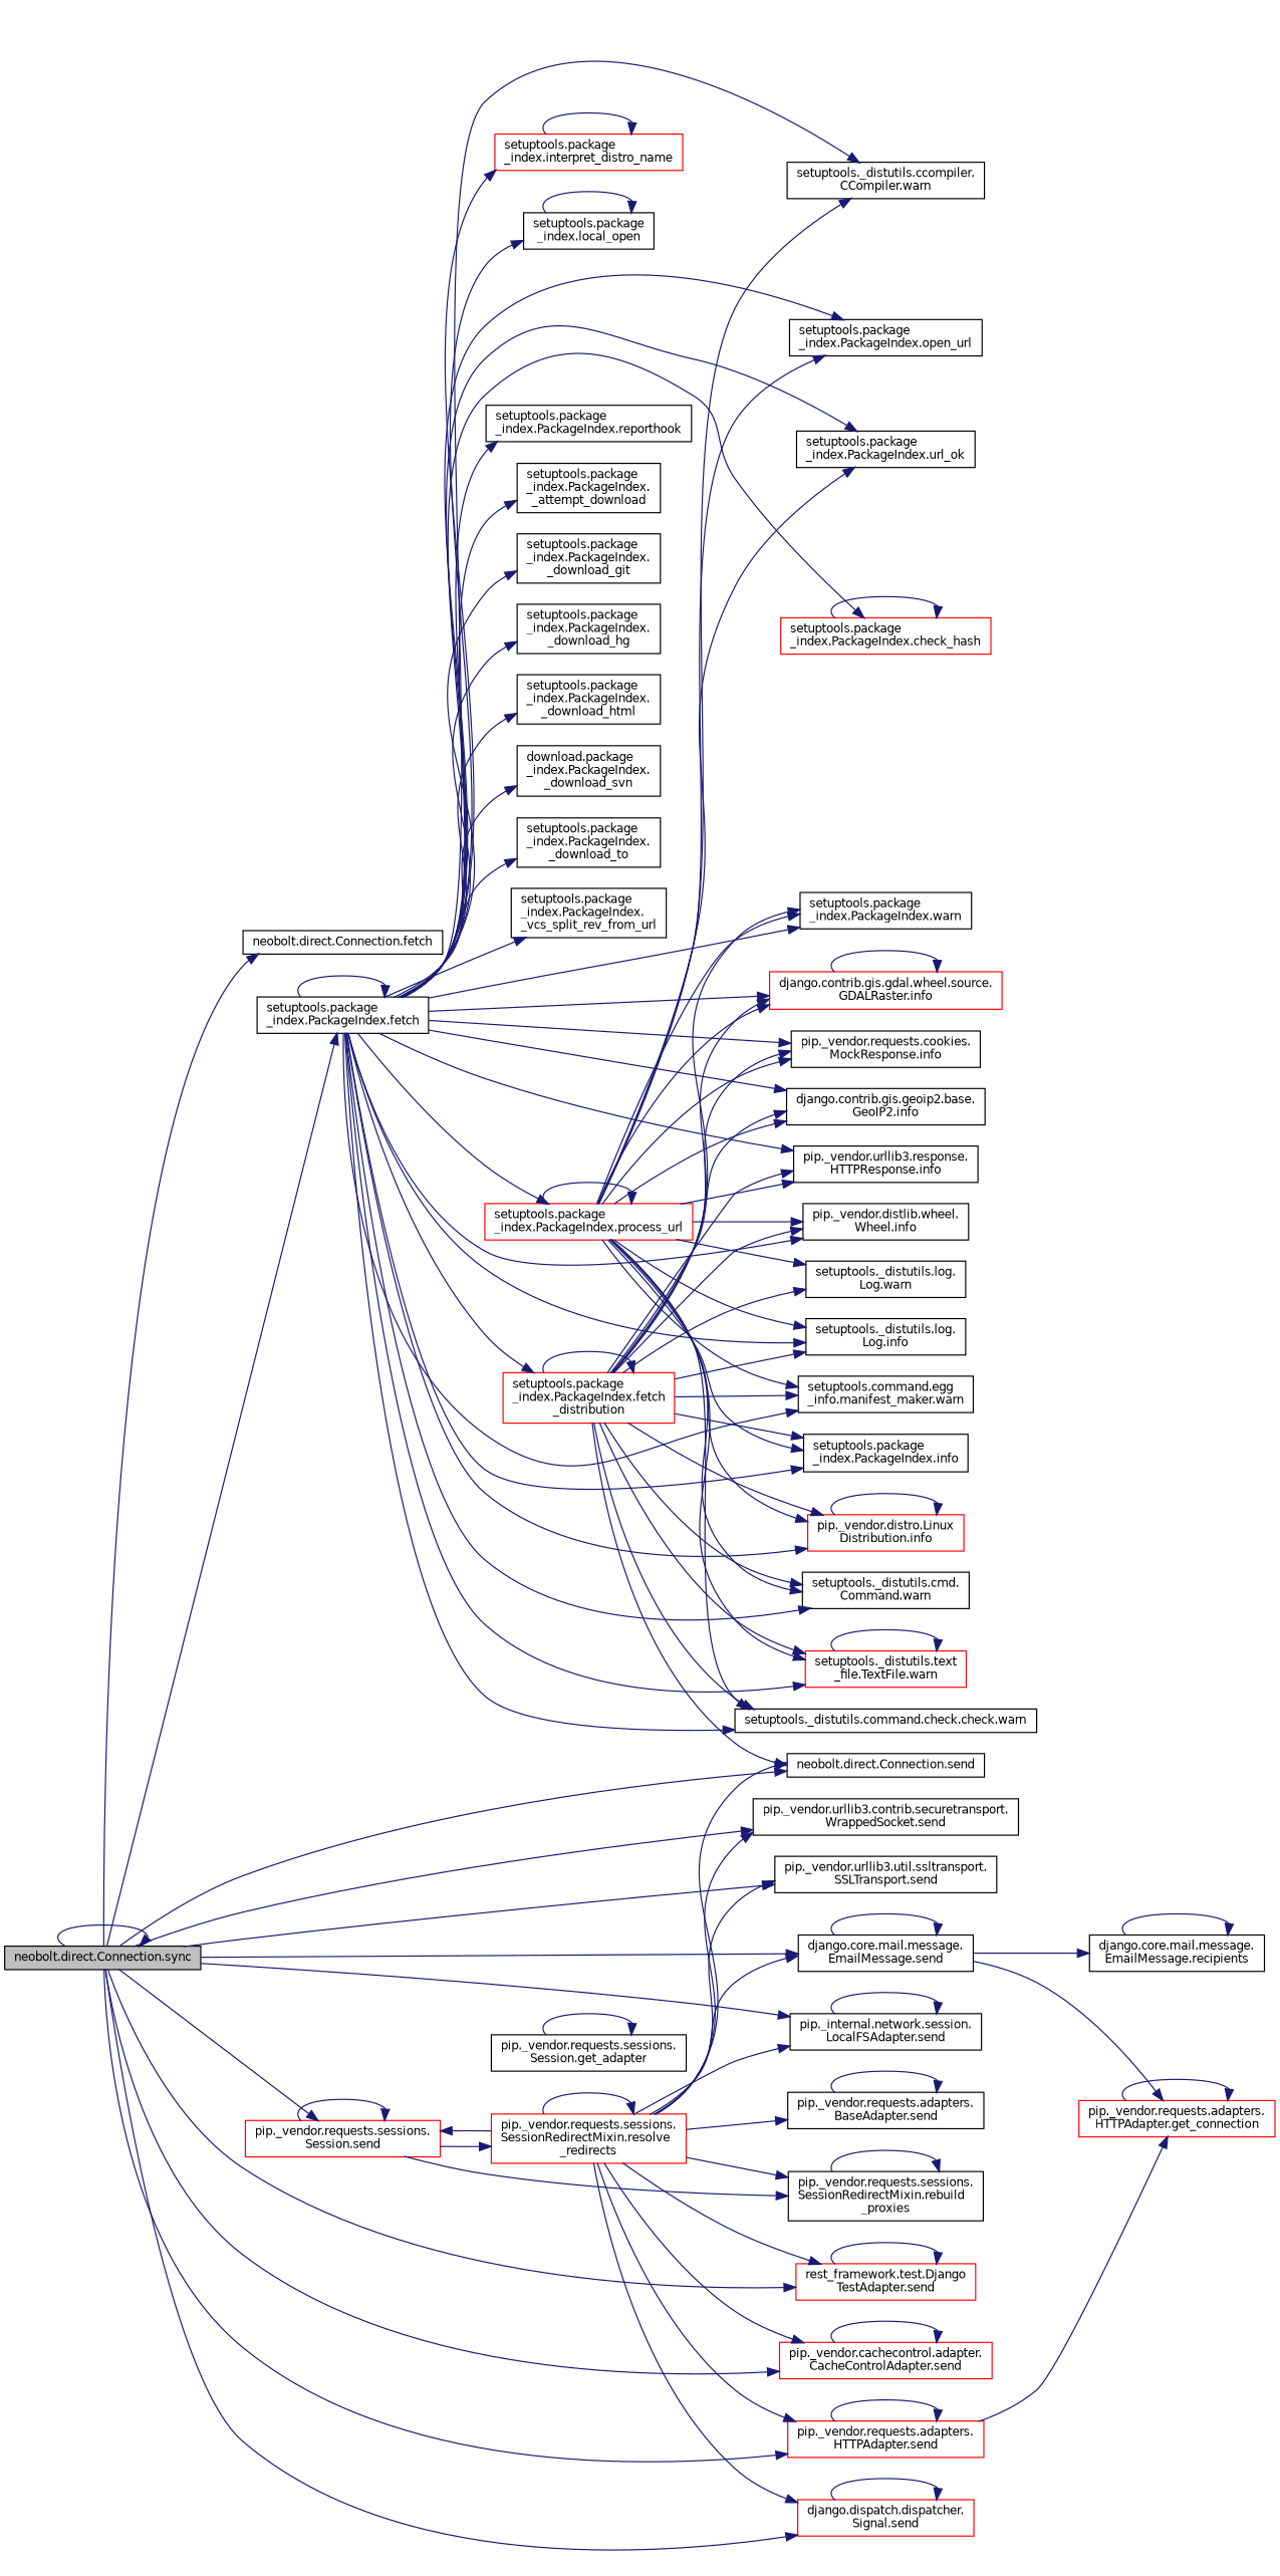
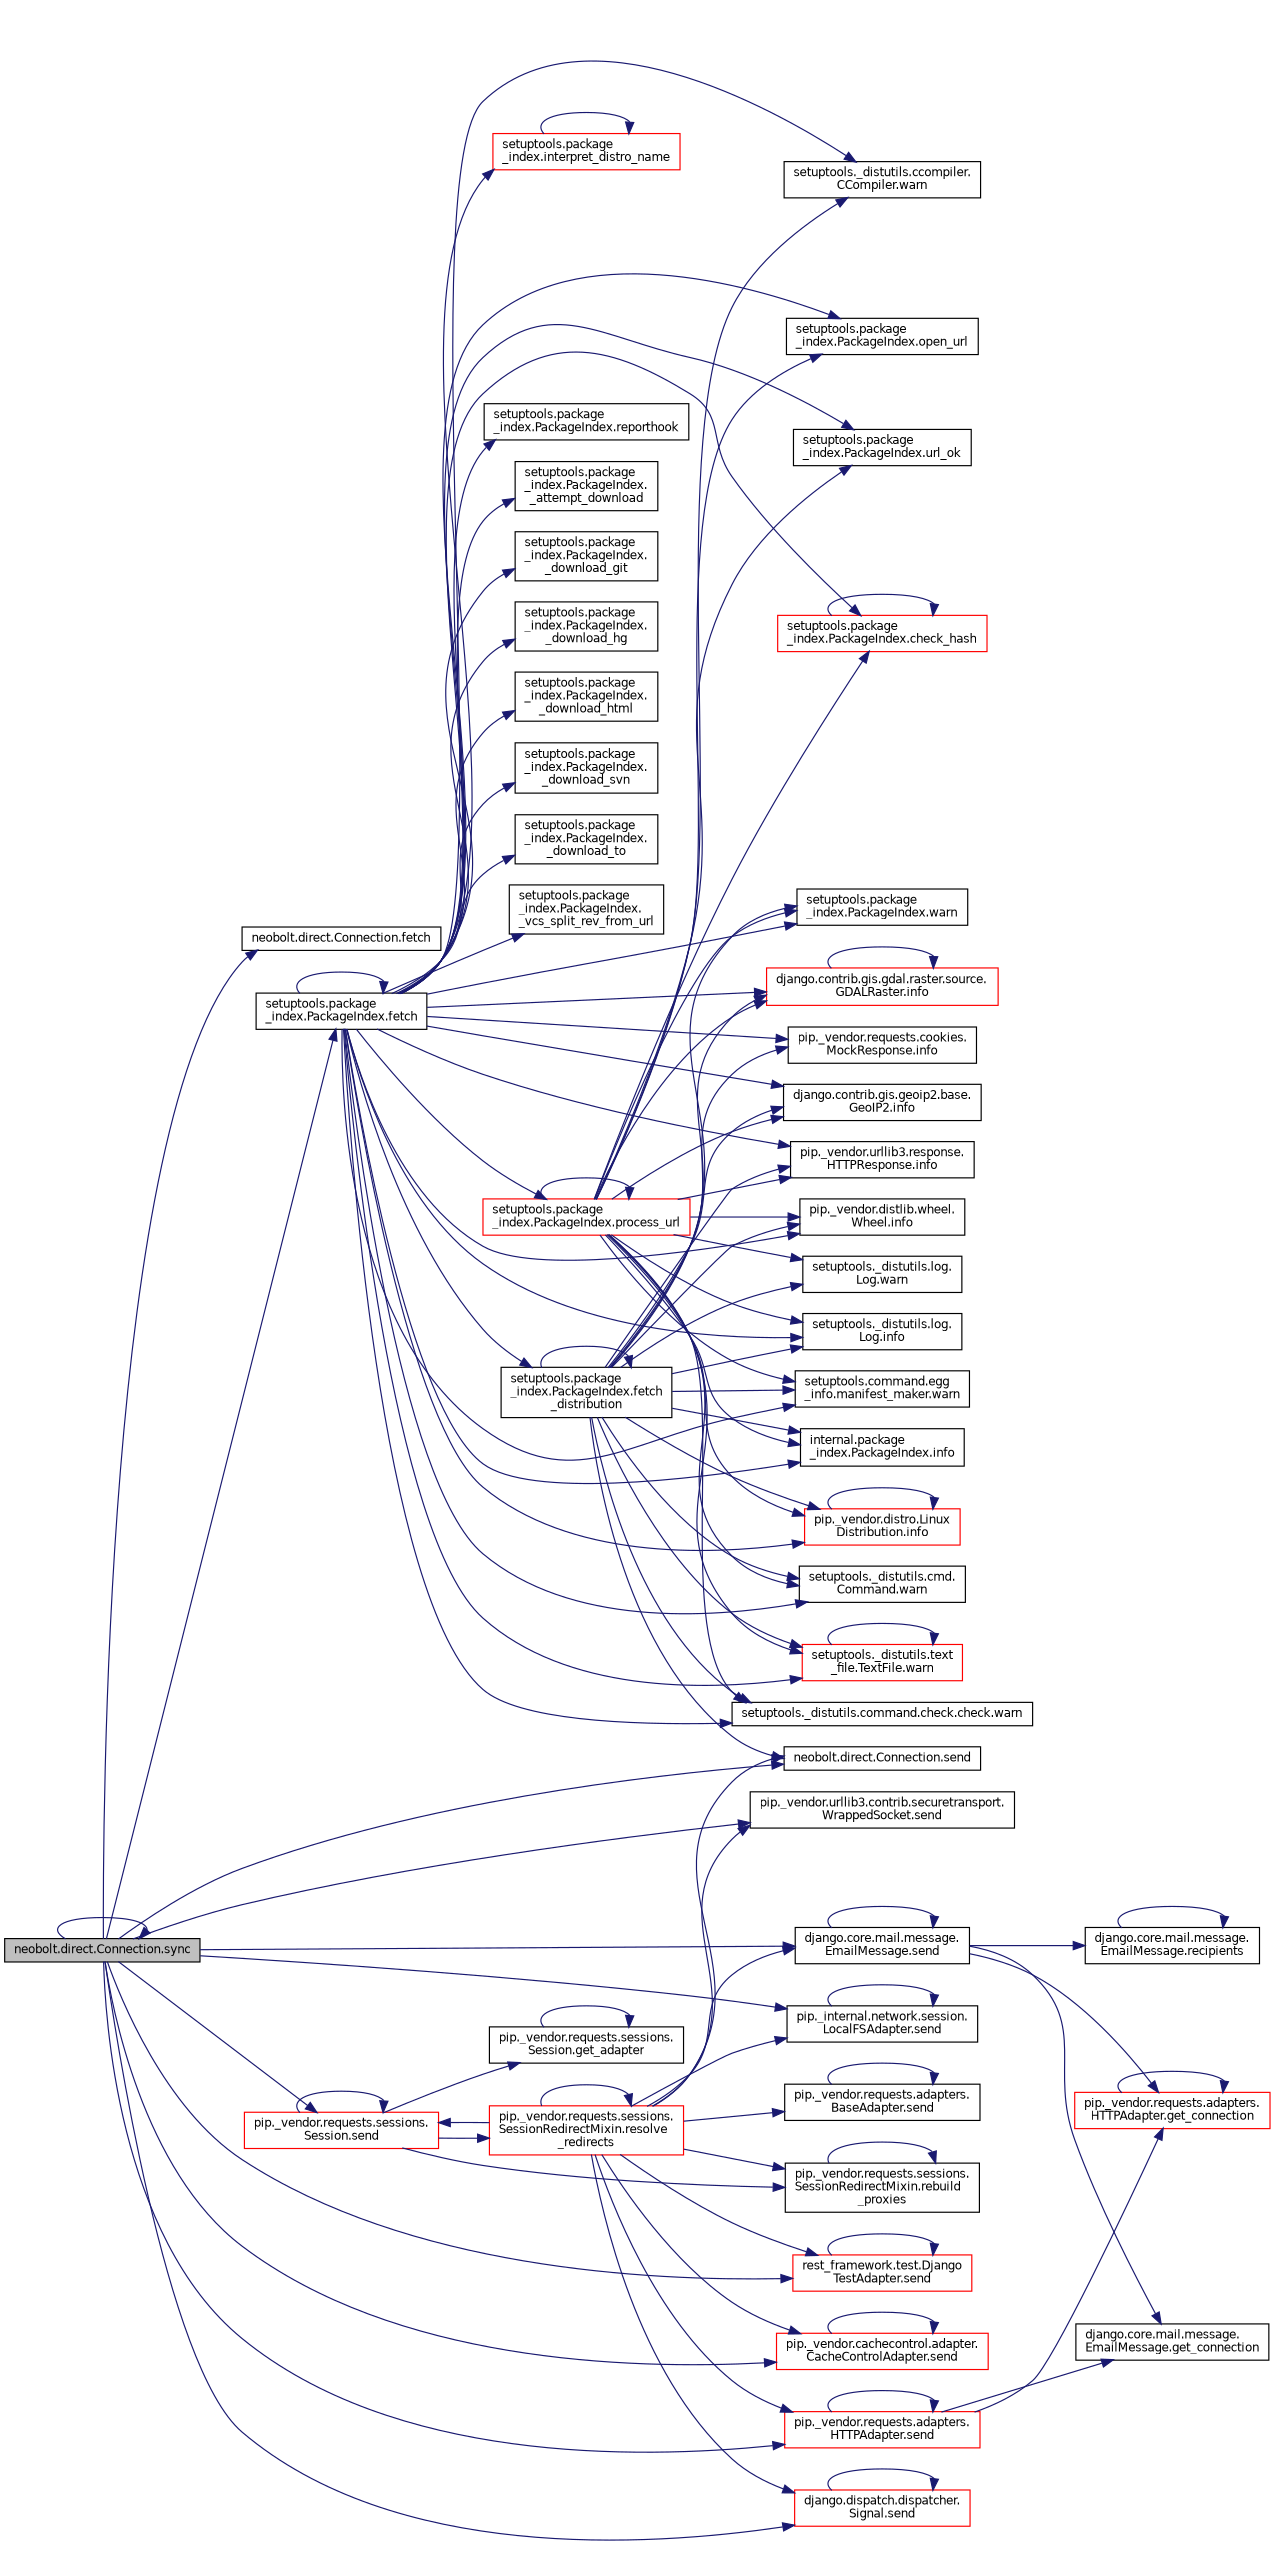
  digraph {
    rankdir=LR
    node [color=black fillcolor=white fontname=Helvetica fontsize=10 shape=record style=filled]
    edge [color=midnightblue fontname=Helvetica fontsize=10 labelfontname=Helvetica labelfontsize=10 style=solid]
    n1 [fillcolor=grey75 fontcolor=black height=0.2 label="neobolt.direct.Connection.sync" width=0.4]
    n2 [height=0.2 label="neobolt.direct.Connection.fetch" width=0.4]
    n3 [height=0.2 label="setuptools.package\l_index.PackageIndex.fetch" width=0.4]
    n4 [height=0.2 label="neobolt.direct.Connection.send" width=0.4]
    n5 [height=0.2 label="pip._vendor.urllib3.contrib.securetransport.\lWrappedSocket.send" width=0.4]
-   n6 [height=0.2 label="pip._vendor.urllib3.util.ssltransport.\lSSLTransport.send" width=0.4]
    n7 [height=0.2 label="django.core.mail.message.\lEmailMessage.send" width=0.4]
    n8 [height=0.2 label="pip._internal.network.session.\lLocalFSAdapter.send" width=0.4]
    n9 [color=red height=0.2 label="pip._vendor.requests.sessions.\lSession.send" width=0.4]
    n10 [color=red height=0.2 label="rest_framework.test.Django\lTestAdapter.send" width=0.4]
    n11 [color=red height=0.2 label="pip._vendor.cachecontrol.adapter.\lCacheControlAdapter.send" width=0.4]
    n12 [color=red height=0.2 label="pip._vendor.requests.adapters.\lHTTPAdapter.send" width=0.4]
    n13 [color=red height=0.2 label="django.dispatch.dispatcher.\lSignal.send" width=0.4]
    n14 [height=0.2 label="setuptools.package\l_index.PackageIndex.\l_attempt_download" width=0.4]
    n15 [height=0.2 label="setuptools.package\l_index.PackageIndex.\l_download_git" width=0.4]
    n16 [height=0.2 label="setuptools.package\l_index.PackageIndex.\l_download_hg" width=0.4]
    n17 [height=0.2 label="setuptools.package\l_index.PackageIndex.\l_download_html" width=0.4]
-   n18 [height=0.2 label="download.package\l_index.PackageIndex.\l_download_svn" width=0.4]
+   n18 [height=0.2 label="setuptools.package\l_index.PackageIndex.\l_download_svn" width=0.4]
    n19 [height=0.2 label="setuptools.package\l_index.PackageIndex.\l_download_to" width=0.4]
    n20 [height=0.2 label="setuptools.package\l_index.PackageIndex.\l_vcs_split_rev_from_url" width=0.4]
    n21 [color=red height=0.2 label="setuptools.package\l_index.PackageIndex.check_hash" width=0.4]
-   n22 [color=red height=0.2 label="setuptools.package\l_index.PackageIndex.fetch\l_distribution" width=0.4]
-   n23 [color=red height=0.2 label="django.contrib.gis.gdal.wheel.source.\lGDALRaster.info" width=0.4]
+   n22 [height=0.2 label="setuptools.package\l_index.PackageIndex.fetch\l_distribution" width=0.4]
+   n23 [color=red height=0.2 label="django.contrib.gis.gdal.raster.source.\lGDALRaster.info" width=0.4]
    n24 [height=0.2 label="django.contrib.gis.geoip2.base.\lGeoIP2.info" width=0.4]
    n25 [height=0.2 label="pip._vendor.distlib.wheel.\lWheel.info" width=0.4]
    n26 [height=0.2 label="pip._vendor.requests.cookies.\lMockResponse.info" width=0.4]
    n27 [height=0.2 label="pip._vendor.urllib3.response.\lHTTPResponse.info" width=0.4]
    n28 [height=0.2 label="setuptools._distutils.log.\lLog.info" width=0.4]
-   n29 [height=0.2 label="setuptools.package\l_index.PackageIndex.info" width=0.4]
+   n29 [height=0.2 label="internal.package\l_index.PackageIndex.info" width=0.4]
    n30 [color=red height=0.2 label="pip._vendor.distro.Linux\lDistribution.info" width=0.4]
    n31 [height=0.2 label="setuptools._distutils.ccompiler.\lCCompiler.warn" width=0.4]
    n32 [height=0.2 label="setuptools._distutils.cmd.\lCommand.warn" width=0.4]
    n33 [height=0.2 label="setuptools._distutils.command.check.check.warn" width=0.4]
    n34 [height=0.2 label="setuptools.command.egg\l_info.manifest_maker.warn" width=0.4]
    n35 [height=0.2 label="setuptools.package\l_index.PackageIndex.warn" width=0.4]
    n36 [color=red height=0.2 label="setuptools._distutils.text\l_file.TextFile.warn" width=0.4]
    n37 [color=red height=0.2 label="setuptools.package\l_index.interpret_distro_name" width=0.4]
-   n38 [height=0.2 label="setuptools.package\l_index.local_open" width=0.4]
    n39 [height=0.2 label="setuptools.package\l_index.PackageIndex.open_url" width=0.4]
    n40 [color=red height=0.2 label="setuptools.package\l_index.PackageIndex.process_url" width=0.4]
    n41 [height=0.2 label="setuptools.package\l_index.PackageIndex.url_ok" width=0.4]
    n42 [height=0.2 label="setuptools.package\l_index.PackageIndex.reporthook" width=0.4]
+   n43 [height=0.2 label="django.core.mail.message.\lEmailMessage.get_connection" width=0.4]
    n44 [color=red height=0.2 label="pip._vendor.requests.adapters.\lHTTPAdapter.get_connection" width=0.4]
    n45 [height=0.2 label="django.core.mail.message.\lEmailMessage.recipients" width=0.4]
    n46 [height=0.2 label="pip._vendor.requests.sessions.\lSession.get_adapter" width=0.4]
    n47 [height=0.2 label="pip._vendor.requests.sessions.\lSessionRedirectMixin.rebuild\l_proxies" width=0.4]
    n48 [color=red height=0.2 label="pip._vendor.requests.sessions.\lSessionRedirectMixin.resolve\l_redirects" width=0.4]
    n49 [height=0.2 label="pip._vendor.requests.adapters.\lBaseAdapter.send" width=0.4]
    n50 [height=0.2 label="setuptools._distutils.log.\lLog.warn" width=0.4]
    n1 -> n1
    n1 -> n2
    n1 -> n3
    n1 -> n4
    n1 -> n5
-   n1 -> n6
    n1 -> n7
    n1 -> n8
    n1 -> n9
    n1 -> n10
    n1 -> n11
    n1 -> n12
    n1 -> n13
    n3 -> n3
    n3 -> n14
    n3 -> n15
    n3 -> n16
    n3 -> n17
    n3 -> n18
    n3 -> n19
    n3 -> n20
    n3 -> n21
    n3 -> n22
    n3 -> n23
    n3 -> n24
    n3 -> n25
    n3 -> n26
    n3 -> n27
    n3 -> n28
    n3 -> n29
    n3 -> n30
    n3 -> n31
    n3 -> n32
    n3 -> n33
    n3 -> n34
    n3 -> n35
    n3 -> n36
    n3 -> n37
-   n3 -> n38
    n3 -> n39
    n3 -> n40
    n3 -> n41
    n3 -> n42
    n7 -> n7
+   n7 -> n43
    n7 -> n44
    n7 -> n45
    n8 -> n8
    n9 -> n9
+   n9 -> n46
    n9 -> n47
    n9 -> n48
    n10 -> n10
    n11 -> n11
    n12 -> n12
+   n12 -> n43
    n12 -> n44
    n13 -> n13
    n21 -> n21
    n22 -> n4
    n22 -> n22
    n22 -> n23
    n22 -> n24
    n22 -> n25
    n22 -> n26
    n22 -> n27
    n22 -> n28
    n22 -> n29
    n22 -> n30
    n22 -> n32
    n22 -> n33
    n22 -> n34
    n22 -> n35
    n22 -> n36
    n22 -> n50
    n23 -> n23
    n30 -> n30
    n36 -> n36
    n37 -> n37
-   n38 -> n38
    n40 -> n23
    n40 -> n24
    n40 -> n25
-   n40 -> n26
+   n40 -> n21
    n40 -> n27
    n40 -> n28
    n40 -> n29
    n40 -> n30
    n40 -> n31
    n40 -> n32
    n40 -> n33
    n40 -> n34
    n40 -> n35
    n40 -> n36
    n40 -> n39
    n40 -> n40
    n40 -> n41
    n40 -> n50
    n44 -> n44
    n45 -> n45
    n46 -> n46
    n47 -> n47
    n48 -> n4
    n48 -> n5
-   n48 -> n6
    n48 -> n7
    n48 -> n8
    n48 -> n9
    n48 -> n10
    n48 -> n11
    n48 -> n12
    n48 -> n13
    n48 -> n47
    n48 -> n48
    n48 -> n49
    n49 -> n49
  }
